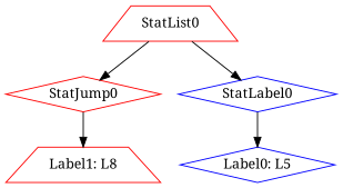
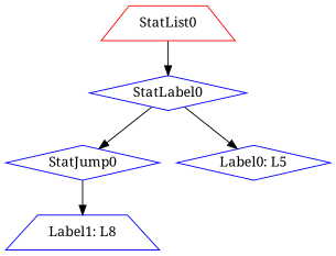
  digraph {
    fontname="Noto Serif"
    ordering=out
    node [color=blue fontname="Noto Serif" shape=diamond]
    edge [fontname="Noto Serif"]
-   StatJump0 [color=red]
-   "Label1: L8" [color=red shape=trapezium]
+   StatJump0
+   "Label1: L8" [shape=trapezium]
    StatList0 [color=red shape=trapezium]
    StatLabel0
    "Label0: L5"
    StatJump0 -> "Label1: L8"
-   StatList0 -> StatJump0
+   StatLabel0 -> StatJump0
    StatList0 -> StatLabel0
    StatLabel0 -> "Label0: L5"
  }
